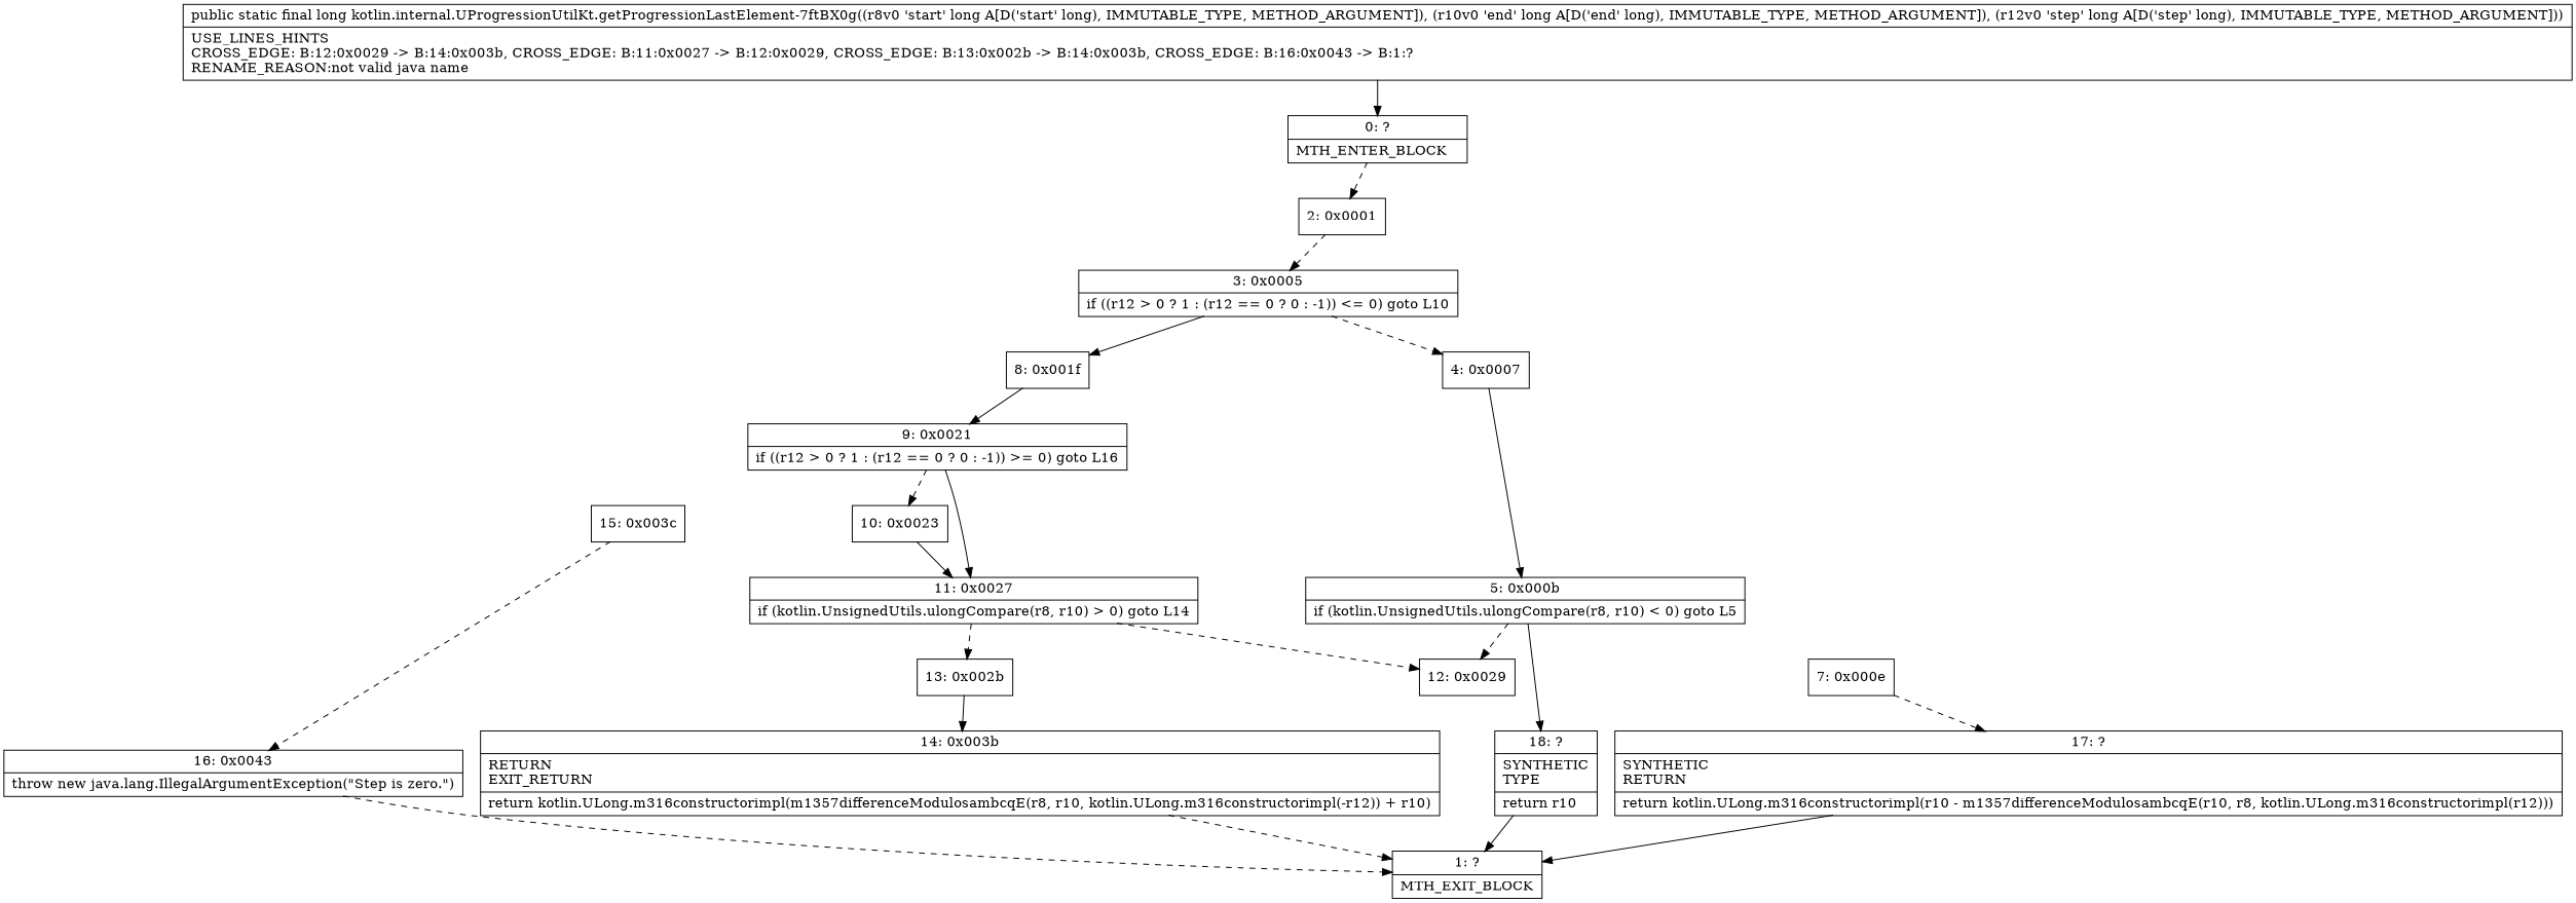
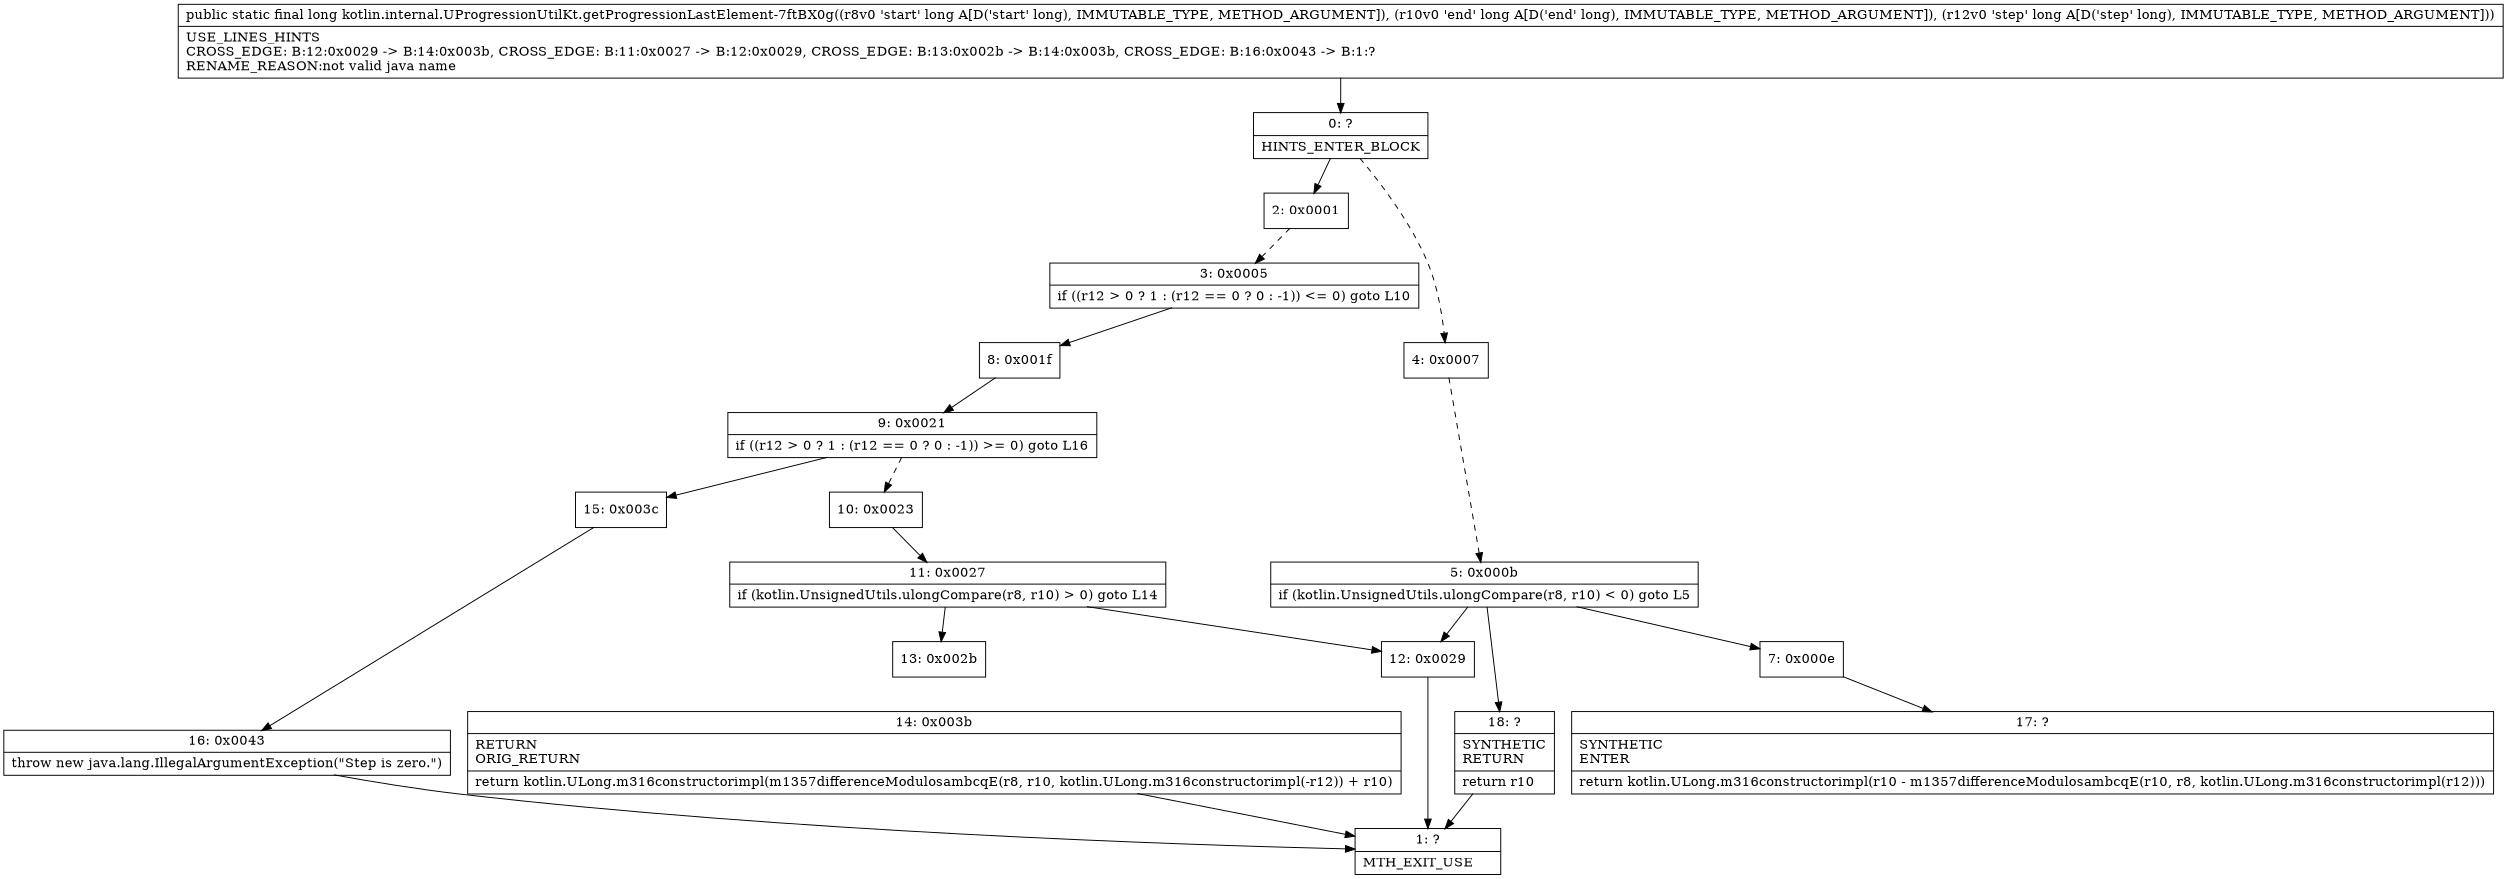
  digraph {
    node [shape=record]
-   n1 [label="{0\:\ ?|MTH_ENTER_BLOCK\l}"]
+   n1 [label="{0\:\ ?|HINTS_ENTER_BLOCK\l}"]
    n2 [label="{2\:\ 0x0001}"]
    n3 [label="{3\:\ 0x0005|if ((r12 \> 0 ? 1 : (r12 == 0 ? 0 : \-1)) \<= 0) goto L10\l}"]
    n4 [label="{4\:\ 0x0007}"]
    n5 [label="{8\:\ 0x001f}"]
    n6 [label="{5\:\ 0x000b|if (kotlin.UnsignedUtils.ulongCompare(r8, r10) \< 0) goto L5\l}"]
    n7 [label="{9\:\ 0x0021|if ((r12 \> 0 ? 1 : (r12 == 0 ? 0 : \-1)) \>= 0) goto L16\l}"]
    n8 [label="{7\:\ 0x000e}"]
    n9 [label="{12\:\ 0x0029}"]
-   n10 [label="{18\:\ ?|SYNTHETIC\lTYPE\l|return r10\l}"]
-   n11 [label="{17\:\ ?|SYNTHETIC\lRETURN\l|return kotlin.ULong.m316constructorimpl(r10 \- m1357differenceModulosambcqE(r10, r8, kotlin.ULong.m316constructorimpl(r12)))\l}"]
-   n12 [label="{1\:\ ?|MTH_EXIT_BLOCK\l}"]
+   n10 [label="{18\:\ ?|SYNTHETIC\lRETURN\l|return r10\l}"]
+   n11 [label="{17\:\ ?|SYNTHETIC\lENTER\l|return kotlin.ULong.m316constructorimpl(r10 \- m1357differenceModulosambcqE(r10, r8, kotlin.ULong.m316constructorimpl(r12)))\l}"]
+   n12 [label="{1\:\ ?|MTH_EXIT_USE\l}"]
    n13 [label="{10\:\ 0x0023}"]
    n14 [label="{15\:\ 0x003c}"]
    n15 [label="{11\:\ 0x0027|if (kotlin.UnsignedUtils.ulongCompare(r8, r10) \> 0) goto L14\l}"]
    n16 [label="{16\:\ 0x0043|throw new java.lang.IllegalArgumentException(\"Step is zero.\")\l}"]
    n17 [label="{13\:\ 0x002b}"]
-   n18 [label="{14\:\ 0x003b|RETURN\lEXIT_RETURN\l|return kotlin.ULong.m316constructorimpl(m1357differenceModulosambcqE(r8, r10, kotlin.ULong.m316constructorimpl(\-r12)) + r10)\l}"]
+   n18 [label="{14\:\ 0x003b|RETURN\lORIG_RETURN\l|return kotlin.ULong.m316constructorimpl(m1357differenceModulosambcqE(r8, r10, kotlin.ULong.m316constructorimpl(\-r12)) + r10)\l}"]
    n19 [label="{public static final long kotlin.internal.UProgressionUtilKt.getProgressionLastElement\-7ftBX0g((r8v0 'start' long A[D('start' long), IMMUTABLE_TYPE, METHOD_ARGUMENT]), (r10v0 'end' long A[D('end' long), IMMUTABLE_TYPE, METHOD_ARGUMENT]), (r12v0 'step' long A[D('step' long), IMMUTABLE_TYPE, METHOD_ARGUMENT]))  | USE_LINES_HINTS\lCROSS_EDGE: B:12:0x0029 \-\> B:14:0x003b, CROSS_EDGE: B:11:0x0027 \-\> B:12:0x0029, CROSS_EDGE: B:13:0x002b \-\> B:14:0x003b, CROSS_EDGE: B:16:0x0043 \-\> B:1:?\lRENAME_REASON:not valid java name\l}"]
-   n1 -> n2 [style=dashed]
+   n1 -> n2
    n2 -> n3 [style=dashed]
-   n3 -> n4 [style=dashed]
+   n1 -> n4 [style=dashed]
    n3 -> n5
-   n4 -> n6
+   n4 -> n6 [style=dashed]
    n5 -> n7
-   n6 -> n9 [style=dashed]
+   n6 -> n8
+   n6 -> n9 [style=solid]
    n6 -> n10
    n7 -> n13 [style=dashed]
-   n7 -> n15
-   n8 -> n11 [style=dashed]
+   n7 -> n14
+   n8 -> n11
    n10 -> n12
-   n11 -> n12
+   n9 -> n12
    n13 -> n15
-   n14 -> n16 [style=dashed]
-   n15 -> n9 [style=dashed]
-   n15 -> n17 [style=dashed]
-   n16 -> n12 [style=dashed]
-   n17 -> n18
-   n18 -> n12 [style=dashed]
+   n14 -> n16
+   n15 -> n9 [style=solid]
+   n15 -> n17
+   n16 -> n12
+   n18 -> n12
    n19 -> n1
  }
